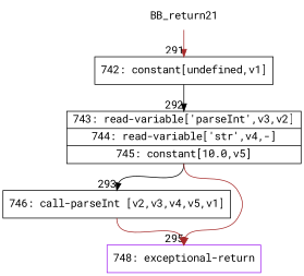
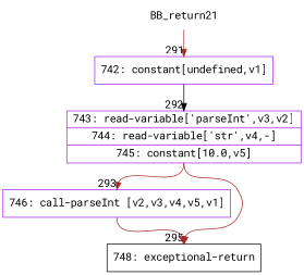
  digraph {
    fontname="Roboto Mono"
    rankdir=TD
    node [color=purple fontname="Roboto Mono" shape=record]
    edge [color=brown fontname="Roboto Mono" headport=n tailport=s]
    n1 [color=darkgreen label=BB_return21 shape=none]
-   n2 [color=black label="{742: constant[undefined,v1]}"]
-   n3 [color=black label="{743: read-variable['parseInt',v3,v2]|744: read-variable['str',v4,-]|745: constant[10.0,v5]}"]
-   n4 [color=black label="{746: call-parseInt [v2,v3,v4,v5,v1]}"]
-   n5 [label="{748: exceptional-return}"]
+   n2 [label="{742: constant[undefined,v1]}"]
+   n3 [label="{743: read-variable['parseInt',v3,v2]|744: read-variable['str',v4,-]|745: constant[10.0,v5]}"]
+   n4 [label="{746: call-parseInt [v2,v3,v4,v5,v1]}"]
+   n5 [color=black label="{748: exceptional-return}"]
    n1 -> n2 [headlabel="    291"]
    n2 -> n3 [color=black headlabel="      292"]
-   n3 -> n4 [color=black headlabel="      293"]
+   n3 -> n4 [headlabel="      293"]
    n3 -> n5 [headlabel="      295"]
    n4 -> n5
  }
